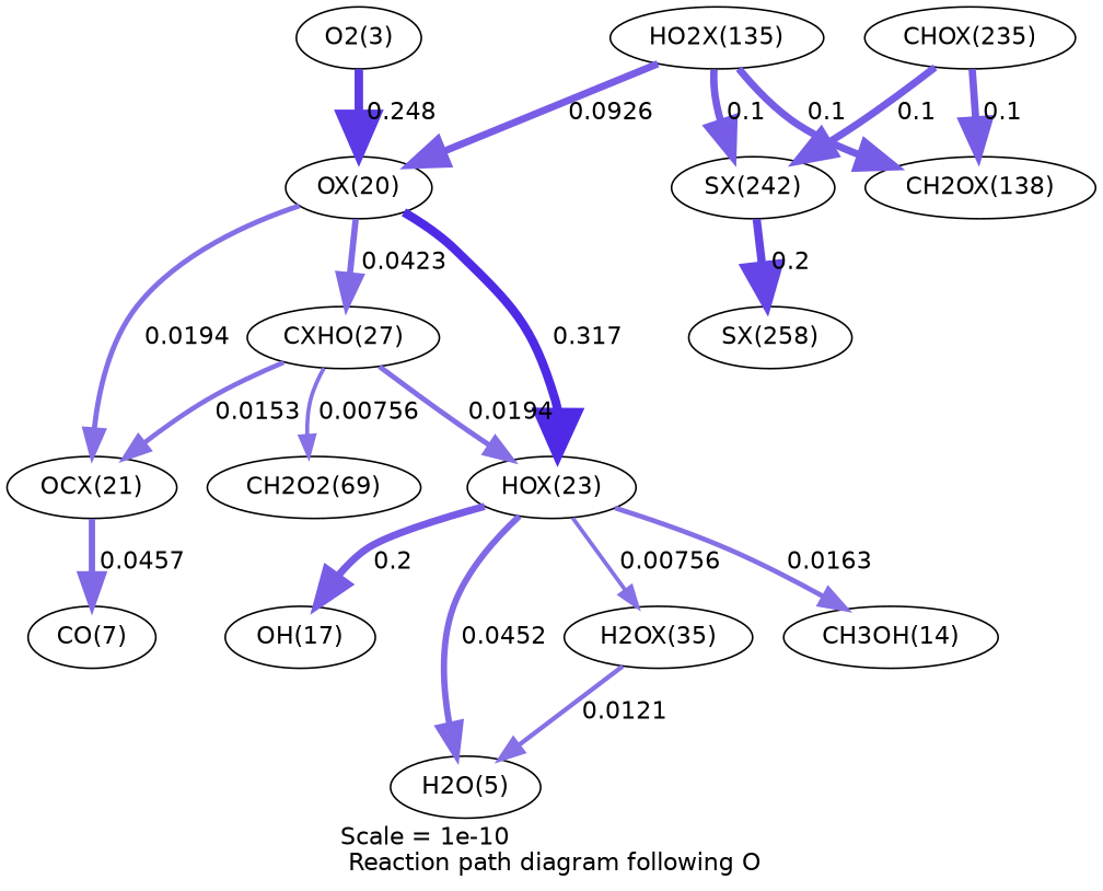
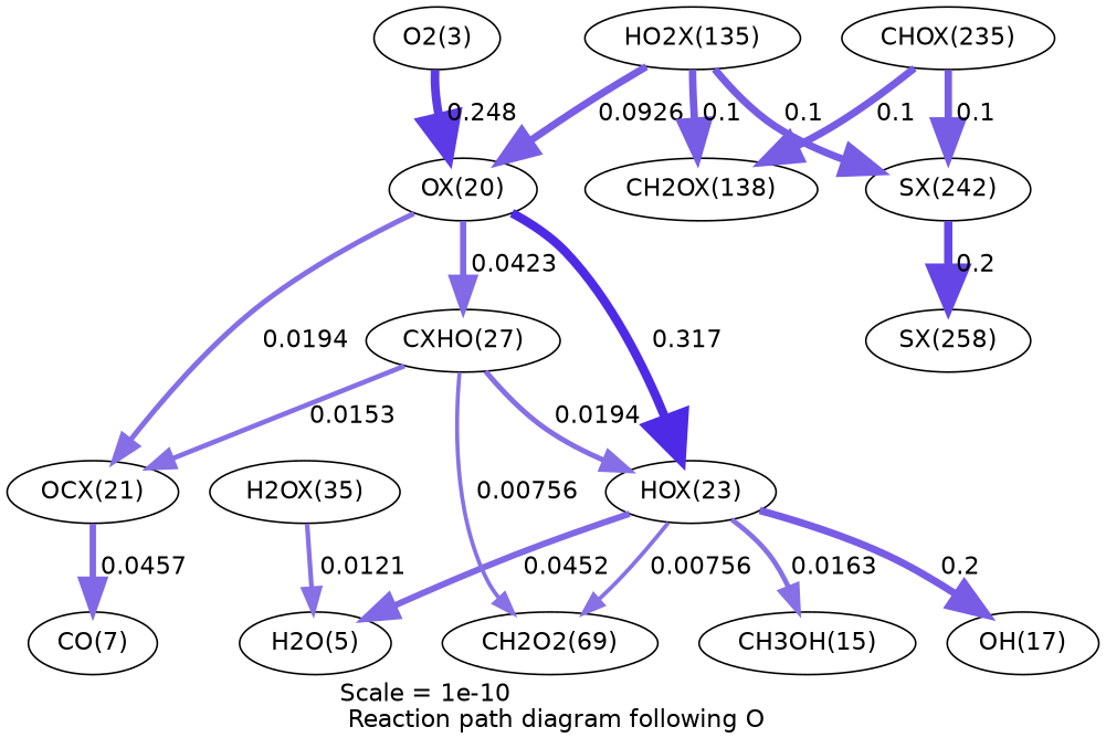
  digraph {
    fontname="DejaVu Sans"
    label="Scale = 1e-10\l Reaction path diagram following O"
    node [fontname="DejaVu Sans"]
    edge [arrowsize=2.13 color="0.7, 0.6, 0.9" fontname="DejaVu Sans" penwidth=4.26]
    n1 [label="O2(3)"]
    n2 [label="OX(20)"]
    n3 [label="HOX(23)"]
    n4 [label="CXHO(27)"]
    n5 [label="OCX(21)"]
-   n6 [label="CH3OH(14)"]
+   n6 [label="CH3OH(15)"]
    n7 [label="OH(17)"]
    n8 [label="H2O(5)"]
    n9 [label="CH2O2(69)"]
    n10 [label="CO(7)"]
    n11 [label="HO2X(135)"]
    n12 [label="CH2OX(138)"]
    n13 [label="SX(242)"]
    n14 [label="SX(258)"]
    n15 [label="H2OX(35)"]
    n16 [label="CHOX(235)"]
    n1 -> n2 [arrowsize=2.47 color="0.7, 0.748, 0.9" label=" 0.248" penwidth=4.95]
    n2 -> n3 [arrowsize=2.57 color="0.7, 0.817, 0.9" label=" 0.317" penwidth=5.13]
    n2 -> n4 [arrowsize=1.81 color="0.7, 0.542, 0.9" label=" 0.0423" penwidth=3.61]
    n2 -> n5 [arrowsize=1.51 color="0.7, 0.519, 0.9" label=" 0.0194" penwidth=3.02]
    n3 -> n6 [arrowsize=1.45 color="0.7, 0.516, 0.9" label=" 0.0163" penwidth=2.89]
    n3 -> n7 [arrowsize=2.12 color="0.7, 0.597, 0.9" label=" 0.2" penwidth=4.24]
    n3 -> n8 [arrowsize=1.83 color="0.7, 0.545, 0.9" label=" 0.0452" penwidth=3.66]
-   n3 -> n15 [arrowsize=1.16 color="0.7, 0.508, 0.9" label=" 0.00756" penwidth=2.31]
+   n3 -> n9 [arrowsize=1.16 color="0.7, 0.508, 0.9" label=" 0.00756" penwidth=2.31]
    n4 -> n3 [arrowsize=1.51 color="0.7, 0.519, 0.9" label=" 0.0194" penwidth=3.02]
    n4 -> n5 [arrowsize=1.42 color="0.7, 0.515, 0.9" label=" 0.0153" penwidth=2.84]
    n4 -> n9 [arrowsize=1.16 color="0.7, 0.508, 0.9" label=" 0.00756" penwidth=2.31]
    n5 -> n10 [arrowsize=1.84 color="0.7, 0.546, 0.9" label=" 0.0457" penwidth=3.67]
    n11 -> n2 [arrowsize=2.1 color="0.7, 0.593, 0.9" label=" 0.0926" penwidth=4.2]
    n11 -> n12 [label=" 0.1"]
    n11 -> n13 [label=" 0.1"]
    n13 -> n14 [arrowsize=2.39 color="0.7, 0.7, 0.9" label=" 0.2" penwidth=4.78]
    n15 -> n8 [arrowsize=1.33 color="0.7, 0.512, 0.9" label=" 0.0121" penwidth=2.67]
    n16 -> n12 [label=" 0.1"]
    n16 -> n13 [label=" 0.1"]
  }
